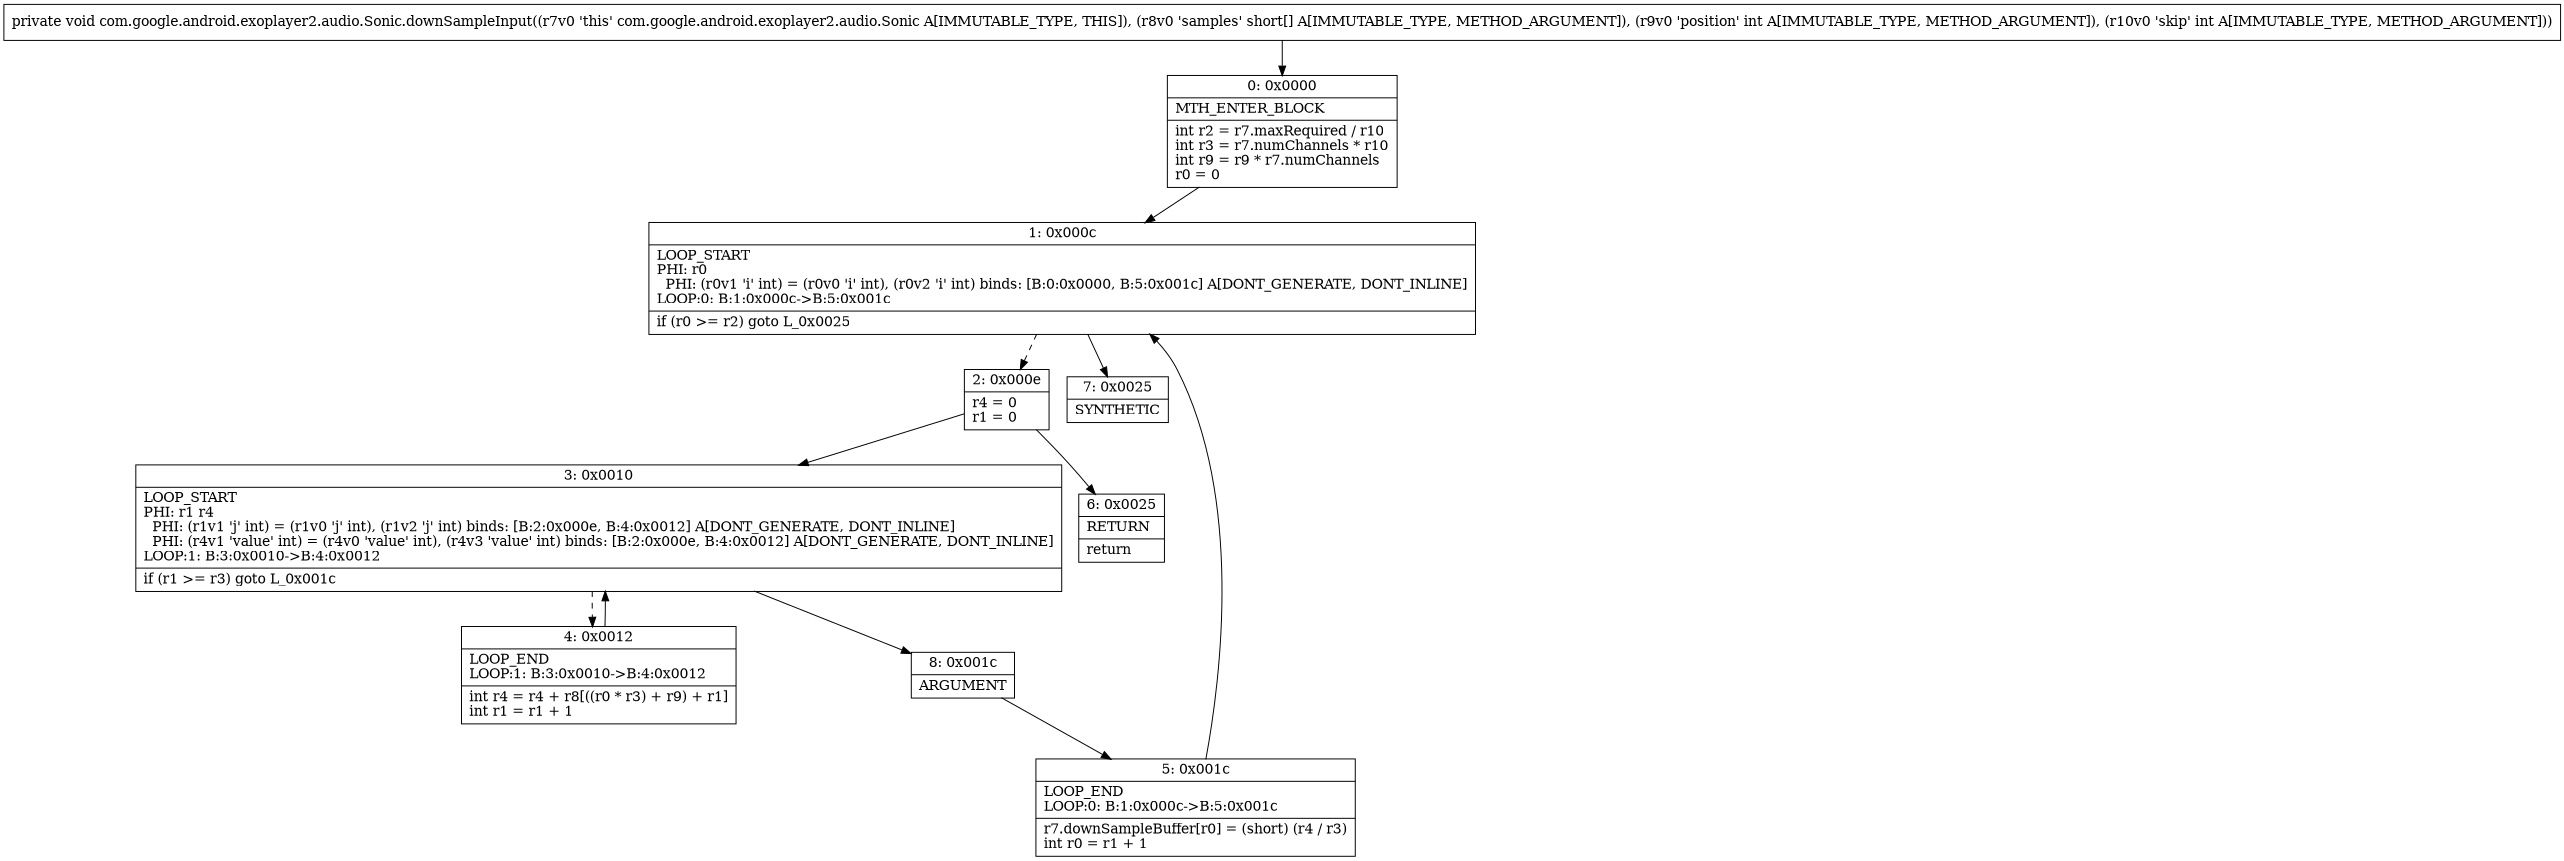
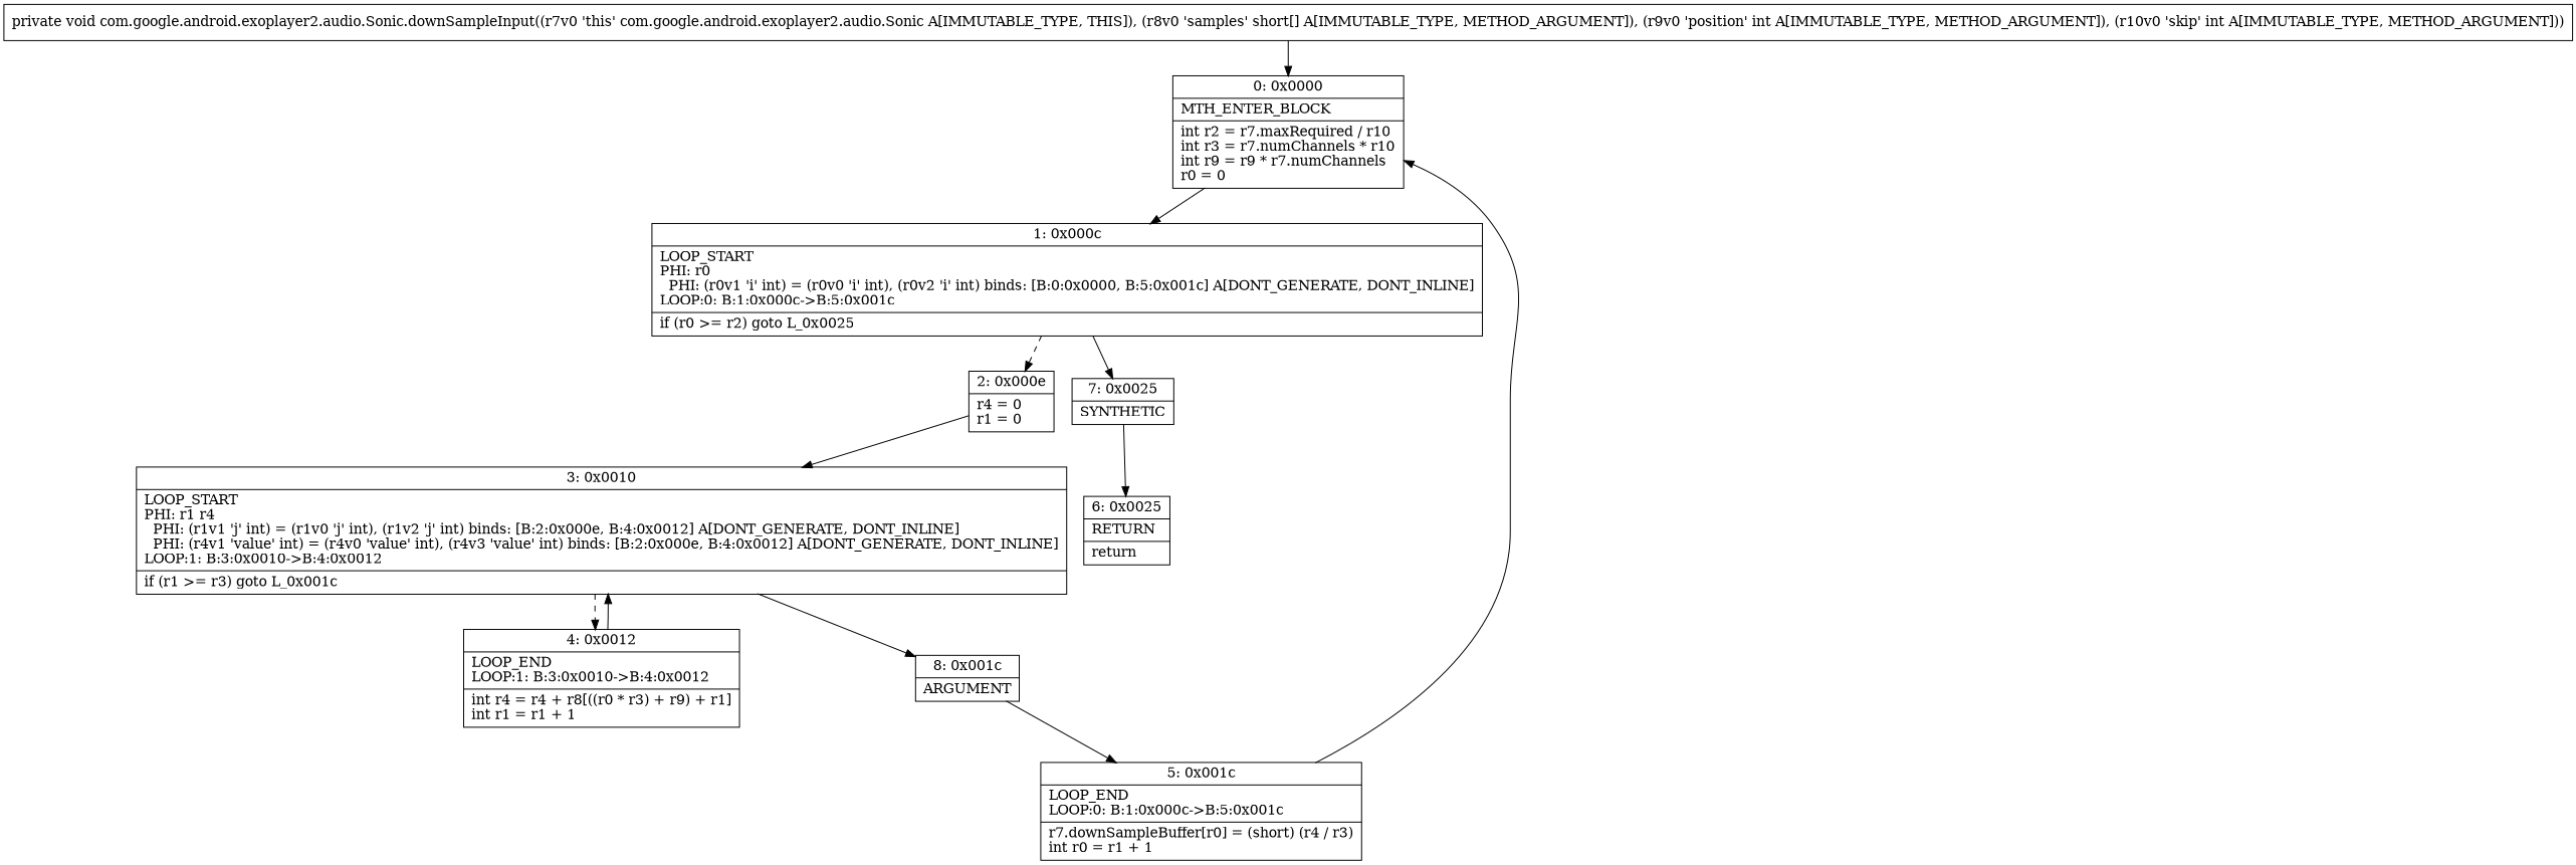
  digraph {
    node [shape=record]
    n1 [label="{0\:\ 0x0000|MTH_ENTER_BLOCK\l|int r2 = r7.maxRequired \/ r10\lint r3 = r7.numChannels * r10\lint r9 = r9 * r7.numChannels\lr0 = 0\l}"]
    n2 [label="{1\:\ 0x000c|LOOP_START\lPHI: r0 \l  PHI: (r0v1 'i' int) = (r0v0 'i' int), (r0v2 'i' int) binds: [B:0:0x0000, B:5:0x001c] A[DONT_GENERATE, DONT_INLINE]\lLOOP:0: B:1:0x000c\-\>B:5:0x001c\l|if (r0 \>= r2) goto L_0x0025\l}"]
    n3 [label="{2\:\ 0x000e|r4 = 0\lr1 = 0\l}"]
    n4 [label="{7\:\ 0x0025|SYNTHETIC\l}"]
    n5 [label="{3\:\ 0x0010|LOOP_START\lPHI: r1 r4 \l  PHI: (r1v1 'j' int) = (r1v0 'j' int), (r1v2 'j' int) binds: [B:2:0x000e, B:4:0x0012] A[DONT_GENERATE, DONT_INLINE]\l  PHI: (r4v1 'value' int) = (r4v0 'value' int), (r4v3 'value' int) binds: [B:2:0x000e, B:4:0x0012] A[DONT_GENERATE, DONT_INLINE]\lLOOP:1: B:3:0x0010\-\>B:4:0x0012\l|if (r1 \>= r3) goto L_0x001c\l}"]
    n6 [label="{6\:\ 0x0025|RETURN\l|return\l}"]
    n7 [label="{4\:\ 0x0012|LOOP_END\lLOOP:1: B:3:0x0010\-\>B:4:0x0012\l|int r4 = r4 + r8[((r0 * r3) + r9) + r1]\lint r1 = r1 + 1\l}"]
    n8 [label="{8\:\ 0x001c|ARGUMENT\l}"]
    n9 [label="{5\:\ 0x001c|LOOP_END\lLOOP:0: B:1:0x000c\-\>B:5:0x001c\l|r7.downSampleBuffer[r0] = (short) (r4 \/ r3)\lint r0 = r1 + 1\l}"]
    n10 [label="{private void com.google.android.exoplayer2.audio.Sonic.downSampleInput((r7v0 'this' com.google.android.exoplayer2.audio.Sonic A[IMMUTABLE_TYPE, THIS]), (r8v0 'samples' short[] A[IMMUTABLE_TYPE, METHOD_ARGUMENT]), (r9v0 'position' int A[IMMUTABLE_TYPE, METHOD_ARGUMENT]), (r10v0 'skip' int A[IMMUTABLE_TYPE, METHOD_ARGUMENT])) }"]
    n1 -> n2
    n2 -> n3 [style=dashed]
    n2 -> n4
    n3 -> n5
-   n3 -> n6
+   n4 -> n6
    n5 -> n7 [style=dashed]
    n5 -> n8
    n7 -> n5
    n8 -> n9
-   n9 -> n2
+   n9 -> n1
    n10 -> n1
  }
